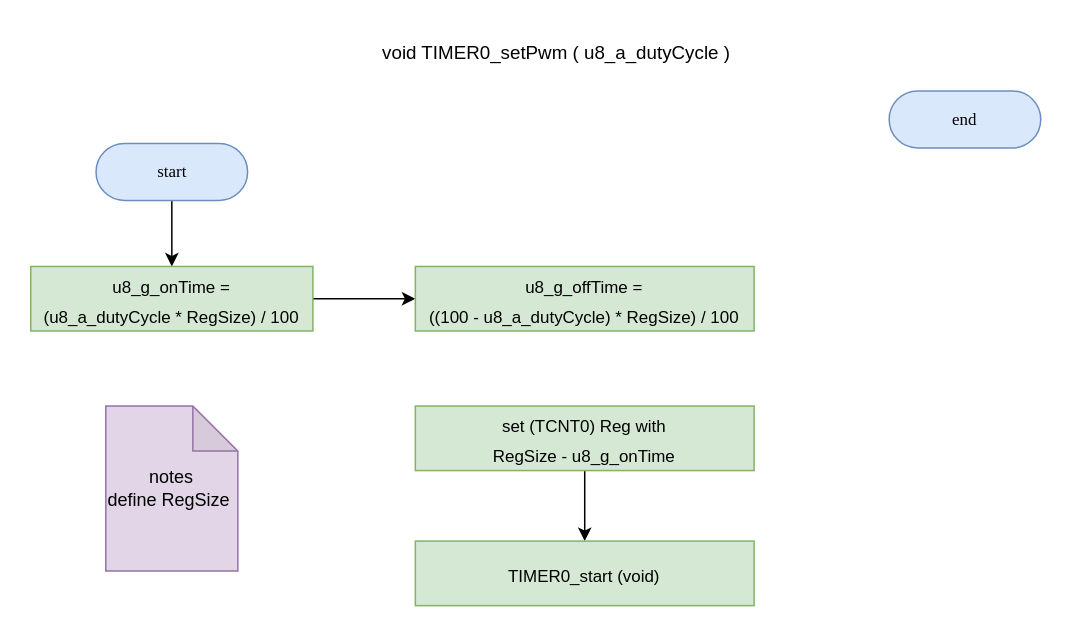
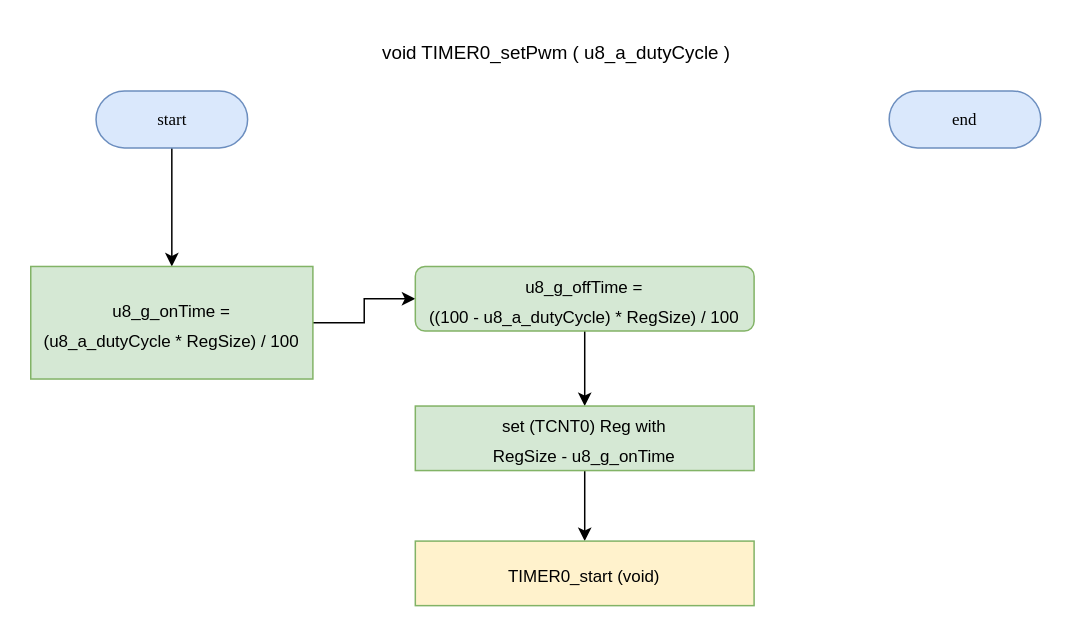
  <mxCell id="0" />
  <mxCell id="1" parent="0" />
  <mxCell id="2" style="edgeStyle=orthogonalEdgeStyle;rounded=0;orthogonalLoop=1;jettySize=auto;html=1;entryX=0.5;entryY=0;entryDx=0;entryDy=0;" parent="1" source="3" target="6" edge="1"><mxGeometry relative="1" as="geometry" /></mxCell>
- <mxCell id="3" value="&lt;div style=&quot;&quot;&gt;&lt;font style=&quot;direction: ltr; letter-spacing: 0px; line-height: 120%; opacity: 1; font-size: 11.29px;&quot;&gt;start&lt;/font&gt;&lt;/div&gt;" style="verticalAlign=middle;align=center;overflow=width;vsdxID=30;fillColor=#dae8fc;shape=stencil(tVLREoIgEPwaHnEQxsl3s/9gEpSJwDko7e+DsEkze2l627vdu5uFRaxyHe8FosR5sCcxqMZ3iO0Rpcp0ApQPCLEasUpaEC3Yi2lS3fOojOhsr3HDmObyMtsVcYqS29Qh5FEfklwrM5OXeUa/yjkcAwfr7TDpiyTfXvjkMR+Vw2A998qaBac5tAKHU1hq3i4oNwjRr9ofvayt/+Rk+yX/4iWA159KpXWKxJx/z0Bopfyw+g4=);strokeColor=#6c8ebf;spacingTop=-1;spacingBottom=-1;spacingLeft=-1;spacingRight=-1;points=[[0.5,1,0],[0.5,0,0],[0,0.5,0],[1,0.5,0]];labelBackgroundColor=none;rounded=1;html=1;whiteSpace=wrap;fontFamily=Calibri;" parent="1" vertex="1"><mxGeometry x="63.5" y="95" width="101" height="38" as="geometry" /></mxCell>
- <mxCell id="4" value="notes&lt;br&gt;define RegSize&amp;nbsp;" style="shape=note;whiteSpace=wrap;html=1;backgroundOutline=1;darkOpacity=0.05;fillColor=#e1d5e7;strokeColor=#9673a6;" parent="1" vertex="1"><mxGeometry x="70" y="270" width="88" height="110" as="geometry" /></mxCell>
+ <mxCell id="3" value="&lt;div style=&quot;&quot;&gt;&lt;font style=&quot;direction: ltr; letter-spacing: 0px; line-height: 120%; opacity: 1; font-size: 11.29px;&quot;&gt;start&lt;/font&gt;&lt;/div&gt;" style="verticalAlign=middle;align=center;overflow=width;vsdxID=30;fillColor=#dae8fc;shape=stencil(tVLREoIgEPwaHnEQxsl3s/9gEpSJwDko7e+DsEkze2l627vdu5uFRaxyHe8FosR5sCcxqMZ3iO0Rpcp0ApQPCLEasUpaEC3Yi2lS3fOojOhsr3HDmObyMtsVcYqS29Qh5FEfklwrM5OXeUa/yjkcAwfr7TDpiyTfXvjkMR+Vw2A998qaBac5tAKHU1hq3i4oNwjRr9ofvayt/+Rk+yX/4iWA159KpXWKxJx/z0Bopfyw+g4=);strokeColor=#6c8ebf;spacingTop=-1;spacingBottom=-1;spacingLeft=-1;spacingRight=-1;points=[[0.5,1,0],[0.5,0,0],[0,0.5,0],[1,0.5,0]];labelBackgroundColor=none;rounded=1;html=1;whiteSpace=wrap;fontFamily=Calibri;" parent="1" vertex="1"><mxGeometry x="63.5" y="60" width="101" height="38" as="geometry" /></mxCell>
  <mxCell id="5" style="edgeStyle=orthogonalEdgeStyle;rounded=0;orthogonalLoop=1;jettySize=auto;html=1;" edge="1" parent="1" source="6" target="10"><mxGeometry relative="1" as="geometry" /></mxCell>
- <mxCell id="6" value="&lt;font style=&quot;font-size: 11.29px;&quot;&gt;u8_g_onTime = &lt;br&gt;(u8_a_dutyCycle * RegSize) / 100&lt;br&gt;&lt;/font&gt;" style="rounded=0;whiteSpace=wrap;html=1;fontSize=16;fillColor=#d5e8d4;strokeColor=#82b366;" parent="1" vertex="1"><mxGeometry x="20" y="177" width="188" height="43" as="geometry" /></mxCell>
+ <mxCell id="6" value="&lt;font style=&quot;font-size: 11.29px;&quot;&gt;u8_g_onTime = &lt;br&gt;(u8_a_dutyCycle * RegSize) / 100&lt;br&gt;&lt;/font&gt;" style="rounded=0;whiteSpace=wrap;html=1;fontSize=16;fillColor=#d5e8d4;strokeColor=#82b366;" parent="1" vertex="1"><mxGeometry x="20" y="177" width="188" height="75" as="geometry" /></mxCell>
  <mxCell id="7" value="&lt;div style=&quot;&quot;&gt;&lt;font style=&quot;direction: ltr; letter-spacing: 0px; line-height: 120%; opacity: 1; font-size: 11.29px;&quot;&gt;end&lt;/font&gt;&lt;/div&gt;" style="verticalAlign=middle;align=center;overflow=width;vsdxID=30;fillColor=#dae8fc;shape=stencil(tVLREoIgEPwaHnEQxsl3s/9gEpSJwDko7e+DsEkze2l627vdu5uFRaxyHe8FosR5sCcxqMZ3iO0Rpcp0ApQPCLEasUpaEC3Yi2lS3fOojOhsr3HDmObyMtsVcYqS29Qh5FEfklwrM5OXeUa/yjkcAwfr7TDpiyTfXvjkMR+Vw2A998qaBac5tAKHU1hq3i4oNwjRr9ofvayt/+Rk+yX/4iWA159KpXWKxJx/z0Bopfyw+g4=);strokeColor=#6c8ebf;spacingTop=-1;spacingBottom=-1;spacingLeft=-1;spacingRight=-1;points=[[0.5,1,0],[0.5,0,0],[0,0.5,0],[1,0.5,0]];labelBackgroundColor=none;rounded=1;html=1;whiteSpace=wrap;fontFamily=Calibri;" parent="1" vertex="1"><mxGeometry x="592" y="60" width="101" height="38" as="geometry" /></mxCell>
  <mxCell id="8" value="&lt;font style=&quot;font-size: 12.5px;&quot;&gt;void TIMER0_setPwm ( u8_a_dutyCycle )&lt;/font&gt;" style="text;html=1;strokeColor=none;fillColor=none;align=center;verticalAlign=middle;whiteSpace=wrap;rounded=0;" parent="1" vertex="1"><mxGeometry x="214" y="20" width="312.5" height="30" as="geometry" /></mxCell>
- <mxCell id="10" value="&lt;font style=&quot;font-size: 11.29px;&quot;&gt;u8_g_offTime = &lt;br&gt;((100 - u8_a_dutyCycle) * RegSize) / 100&lt;br&gt;&lt;/font&gt;" style="rounded=0;whiteSpace=wrap;html=1;fontSize=16;fillColor=#d5e8d4;strokeColor=#82b366;" vertex="1" parent="1"><mxGeometry x="276.25" y="177" width="225.75" height="43" as="geometry" /></mxCell>
+ <mxCell id="9" style="edgeStyle=orthogonalEdgeStyle;rounded=0;orthogonalLoop=1;jettySize=auto;html=1;" edge="1" parent="1" source="10" target="12"><mxGeometry relative="1" as="geometry" /></mxCell>
+ <mxCell id="10" value="&lt;font style=&quot;font-size: 11.29px;&quot;&gt;u8_g_offTime = &lt;br&gt;((100 - u8_a_dutyCycle) * RegSize) / 100&lt;br&gt;&lt;/font&gt;" style="whiteSpace=wrap;html=1;fontSize=16;fillColor=#d5e8d4;strokeColor=#82b366;rounded=1;" vertex="1" parent="1"><mxGeometry x="276.25" y="177" width="225.75" height="43" as="geometry" /></mxCell>
  <mxCell id="11" style="edgeStyle=orthogonalEdgeStyle;rounded=0;orthogonalLoop=1;jettySize=auto;html=1;" edge="1" parent="1" source="12" target="13"><mxGeometry relative="1" as="geometry" /></mxCell>
  <mxCell id="12" value="&lt;font style=&quot;font-size: 11.29px;&quot;&gt;set (TCNT0) Reg with&lt;br&gt;RegSize - u8_g_onTime&lt;br&gt;&lt;/font&gt;" style="rounded=0;whiteSpace=wrap;html=1;fontSize=16;fillColor=#d5e8d4;strokeColor=#82b366;" vertex="1" parent="1"><mxGeometry x="276.25" y="270" width="225.75" height="43" as="geometry" /></mxCell>
- <mxCell id="13" value="&lt;font style=&quot;font-size: 11.29px;&quot;&gt;TIMER0_start (void)&lt;br&gt;&lt;/font&gt;" style="rounded=0;whiteSpace=wrap;html=1;fontSize=16;fillColor=#d5e8d4;strokeColor=#82b366;" vertex="1" parent="1"><mxGeometry x="276.25" y="360" width="225.75" height="43" as="geometry" /></mxCell>
+ <mxCell id="13" value="&lt;font style=&quot;font-size: 11.29px;&quot;&gt;TIMER0_start (void)&lt;br&gt;&lt;/font&gt;" style="rounded=0;whiteSpace=wrap;html=1;fontSize=16;fillColor=#fff2cc;strokeColor=#82b366;" vertex="1" parent="1"><mxGeometry x="276.25" y="360" width="225.75" height="43" as="geometry" /></mxCell>
